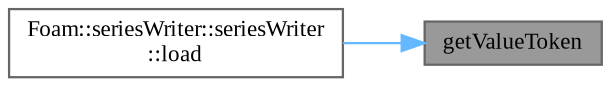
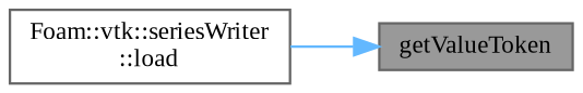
  digraph {
    rankdir=RL
    fontname="Liberation Serif"
    node [fontname="Liberation Serif" fontsize=10 shape=box style=filled]
    n1 [color=gray40 fillcolor=grey60 fontcolor=black height=0.2 label=getValueToken width=0.4]
-   n2 [color=grey40 fillcolor=white height=0.2 label="Foam::seriesWriter::seriesWriter\l::load" width=0.4]
+   n2 [color=grey40 fillcolor=white height=0.2 label="Foam::vtk::seriesWriter\l::load" width=0.4]
    n1 -> n2 [color=steelblue1 dir=back fontname="Liberation Serif" fontsize=10 labelfontname=Helvetica labelfontsize=10 style=solid]
  }
